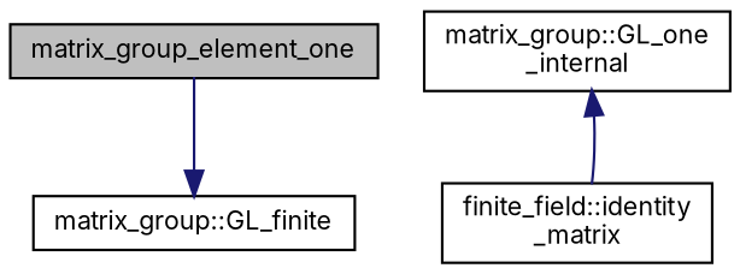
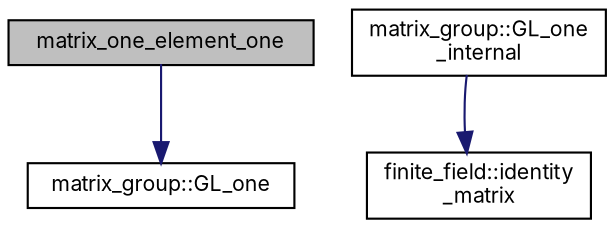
  digraph {
    fontname=Inter
    rankdir=TB
    node [color=black fillcolor=white fontname=Inter fontsize=10 shape=record style=filled]
    edge [color=midnightblue fontname=Inter fontsize=10 labelfontname=Helvetica labelfontsize=10 style=solid]
-   n1 [fillcolor=grey75 fontcolor=black height=0.2 label=matrix_group_element_one width=0.4]
-   n2 [height=0.2 label="matrix_group::GL_finite" width=0.4]
+   n1 [fillcolor=grey75 fontcolor=black height=0.2 label=matrix_one_element_one width=0.4]
+   n2 [height=0.2 label="matrix_group::GL_one" width=0.4]
    n3 [height=0.2 label="matrix_group::GL_one\l_internal" width=0.4]
    n4 [height=0.2 label="finite_field::identity\l_matrix" width=0.4]
    n1 -> n2
-   n4 -> n3
+   n3 -> n4
  }
